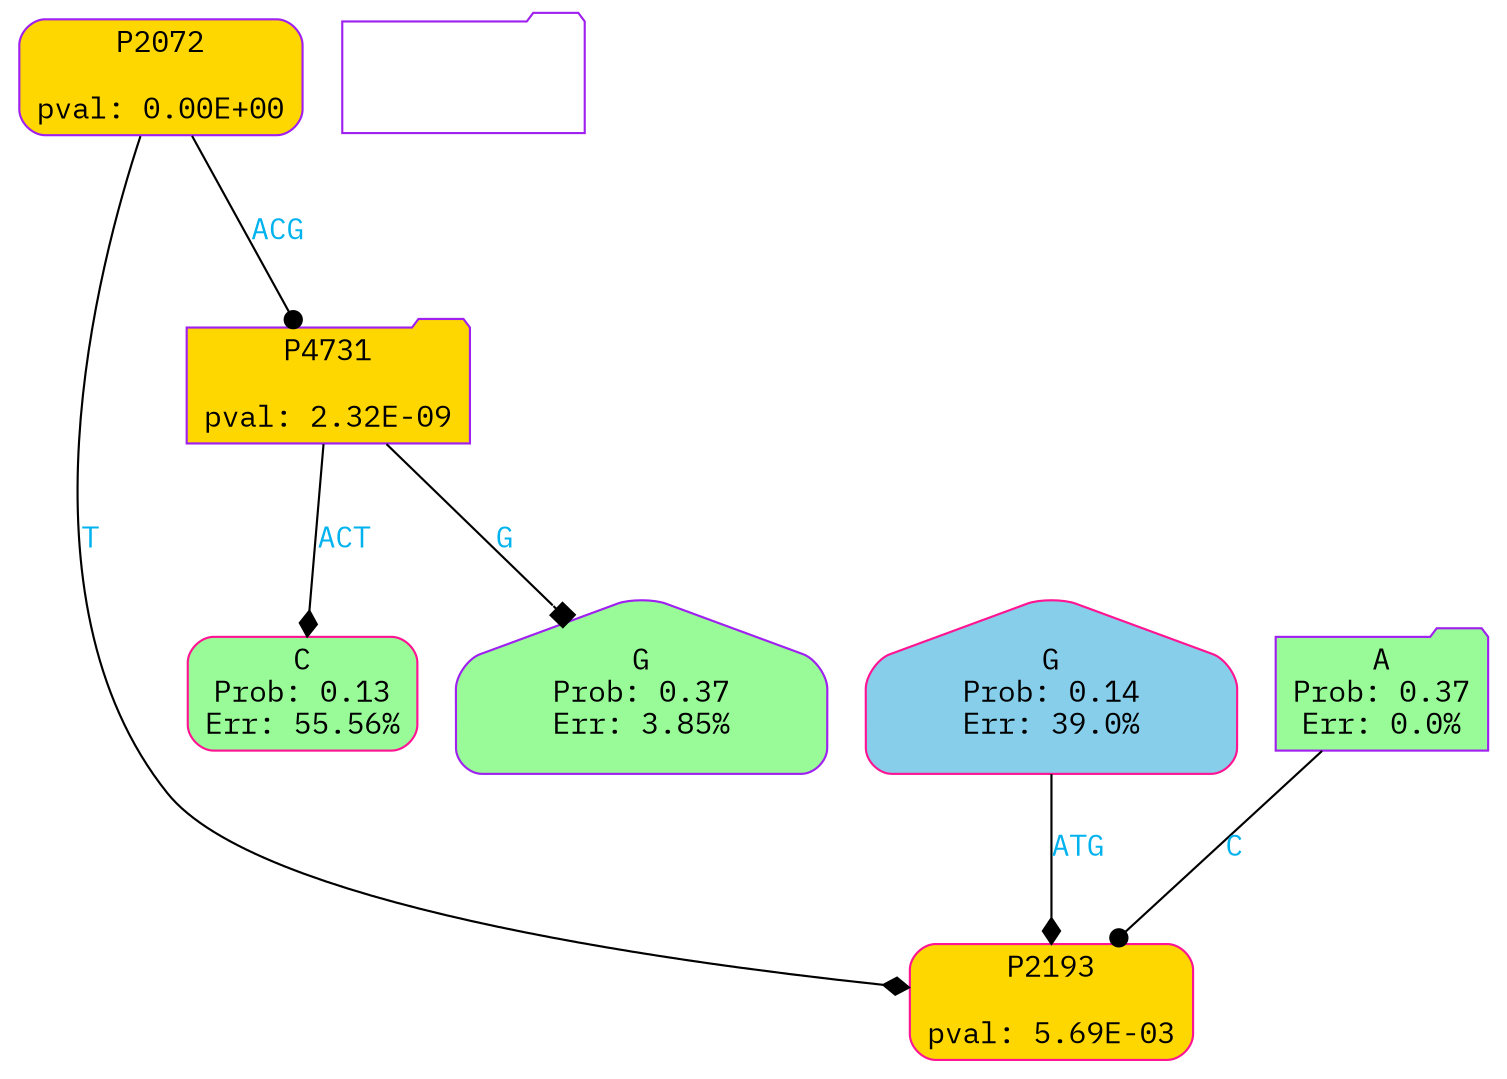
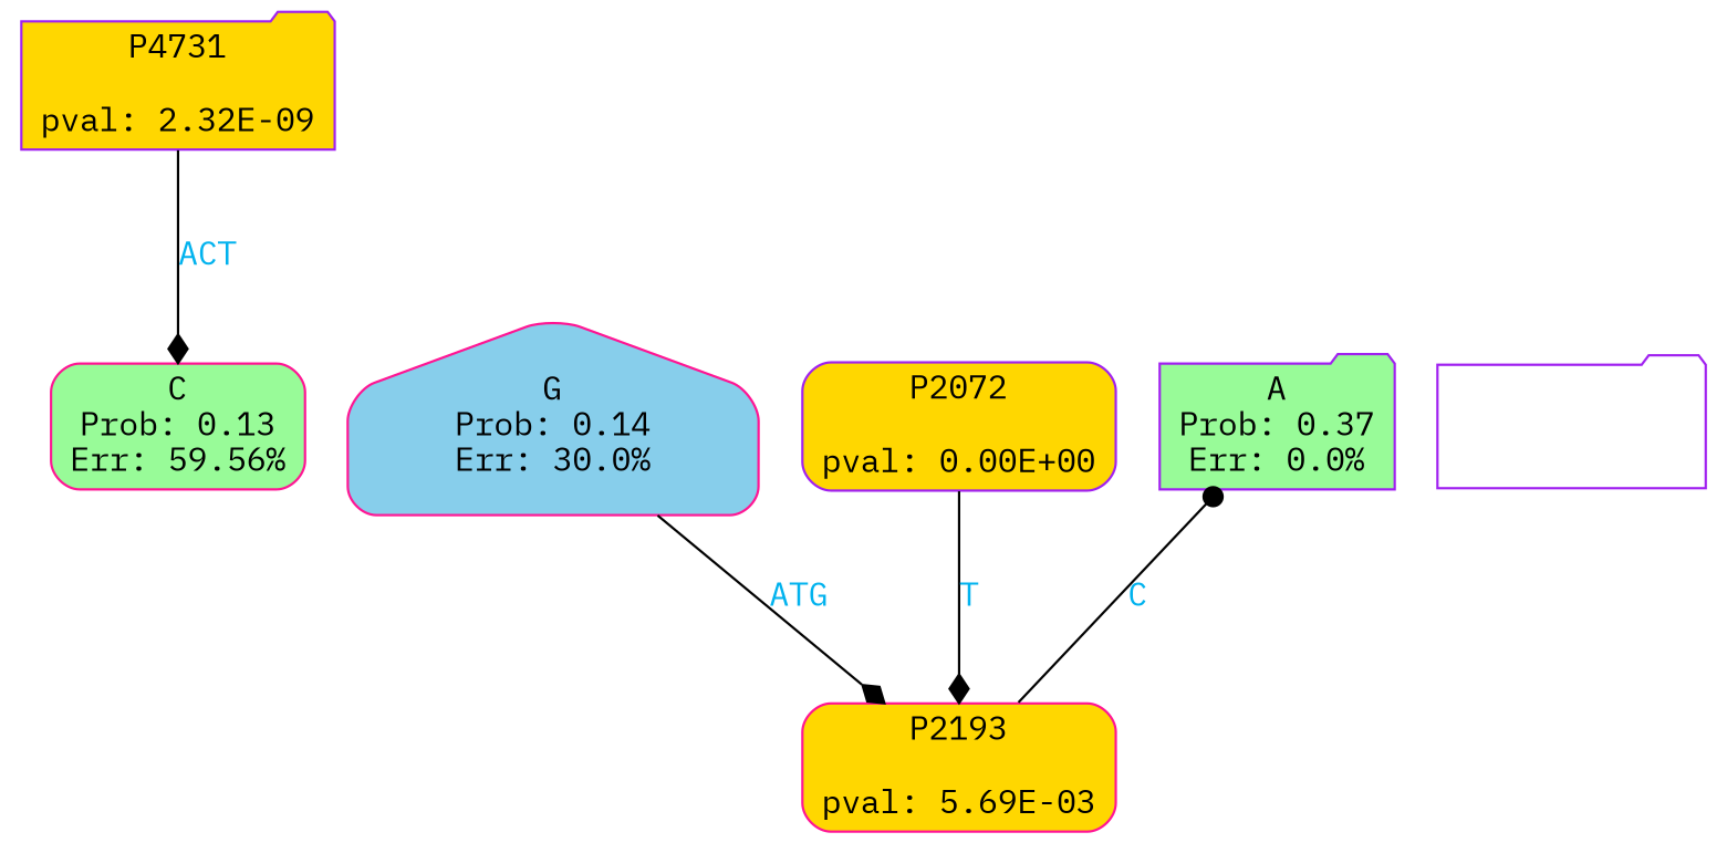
  digraph {
    fontname="IBM Plex Mono"
    ranksep=equally
    splines=polylines
    node [color=purple fillcolor=palegreen fontname="IBM Plex Mono" shape=box style="filled, rounded"]
    edge [arrowhead=diamond fontcolor=deepskyblue2 fontname="IBM Plex Mono"]
-   n1 [color=deeppink label="C\nProb: 0.13\nErr: 55.56%"]
-   n2 [label="G\nProb: 0.37\nErr: 3.85%" shape=house]
-   n3 [color=deeppink fillcolor=skyblue label="G\nProb: 0.14\nErr: 39.0%" shape=house]
+   n1 [color=deeppink label="C\nProb: 0.13\nErr: 59.56%"]
+   n3 [color=deeppink fillcolor=skyblue label="G\nProb: 0.14\nErr: 30.0%" shape=house]
    n4 [label="A\nProb: 0.37\nErr: 0.0%" shape=folder]
    n5 [align=left fillcolor=white fontcolor=white fontsize=10 label="Response : P1794\nClasses: A|C|G|T\nIn ACC: 0.87\nOut ACC: 0.39\n" shape=folder style=filled]
    n6 [fillcolor=gold label="P2072\n\npval: 0.00E+00"]
    n7 [color=deeppink fillcolor=gold label="P2193\n\npval: 5.69E-03"]
    n8 [fillcolor=gold label="P4731\n\npval: 2.32E-09" shape=folder]
    subgraph sub_1 {
      rank=same
      n1
-     n2
      n3
      n4
    }
    subgraph sub_2 {
      rank=same
      n5
      n6
    }
    n3 -> n7 [label=ATG]
    n6 -> n7 [label=T]
-   n6 -> n8 [arrowhead=dot label=ACG]
-   n4 -> n7 [arrowhead=dot label=C]
+   n7 -> n4 [arrowhead=dot label=C]
    n8 -> n1 [label=ACT]
-   n8 -> n2 [arrowhead=box label=G]
  }
